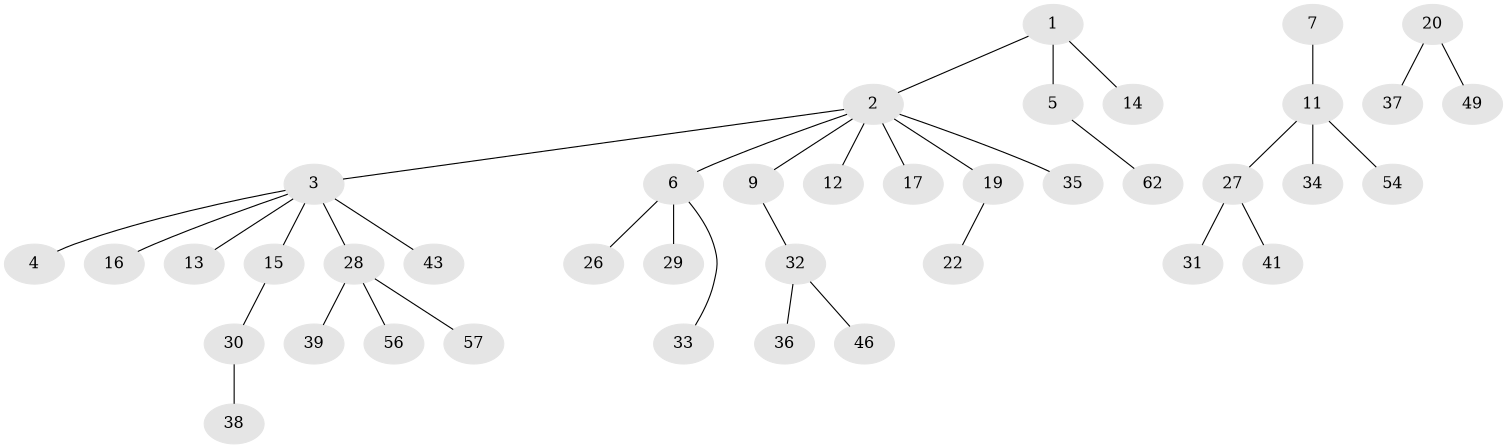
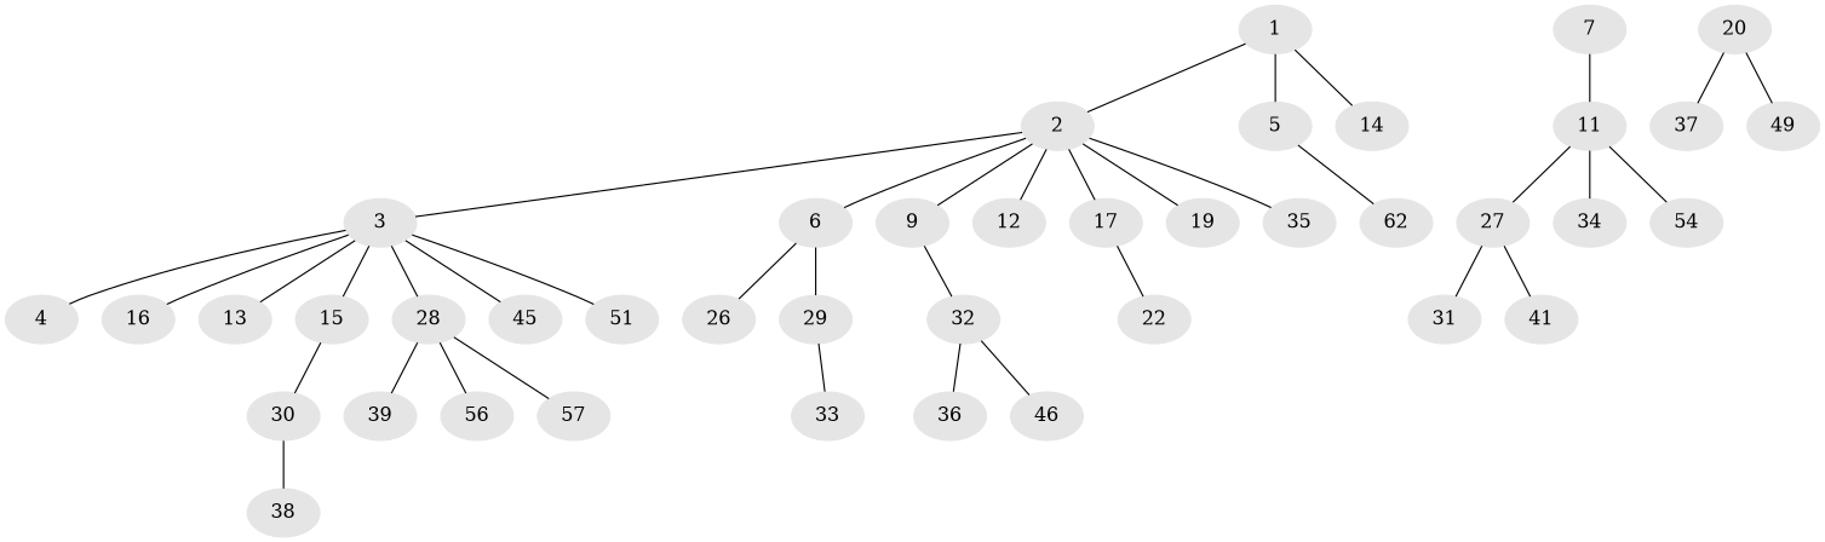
  graph {
    fontname="DejaVu Serif"
    node [color=gray90 fontname="DejaVu Serif" style=filled]
    edge [fontname="DejaVu Serif"]
    1 [super="+8"]
    2 [super="+16"]
    5 [super="+52"]
    14
    3 [super="+23"]
    6 [super="+18"]
    9 [super="+59"]
    12 [super="+24"]
    17
    19
    35
    62
    4
    n14 [label=16]
    13
    15 [super="+47"]
    28 [super="+43"]
-   45 [super="+58" label=43]
+   45 [super="+58"]
+   51
    26 [super="+55"]
    29
    7 [super="+53"]
    11 [super="+25"]
    32 [super="+44"]
    22 [super="+48"]
    30 [super="+42"]
    39 [super="+50"]
    56
    57
    33 [super="+61"]
    27 [super="+60"]
    34
    54
    36
    46
    20 [super="+21"]
    37
    49
    31
    41
    38 [super="+40"]
    1 -- 2
    1 -- 5
    1 -- 14
    2 -- 3
    2 -- 6
    2 -- 9
    2 -- 12
    2 -- 17
    2 -- 19
    2 -- 35
    5 -- 62
    3 -- 4
    3 -- n14
    3 -- 13
    3 -- 15
    3 -- 28
    3 -- 45
+   3 -- 51
    6 -- 26
    6 -- 29
    9 -- 32
-   19 -- 22
+   17 -- 22
    15 -- 30
    28 -- 39
    28 -- 56
    28 -- 57
-   6 -- 33
+   29 -- 33
    7 -- 11
    11 -- 27
    11 -- 34
    11 -- 54
    32 -- 36
    32 -- 46
    30 -- 38
    27 -- 31
    27 -- 41
    20 -- 37
    20 -- 49
  }
